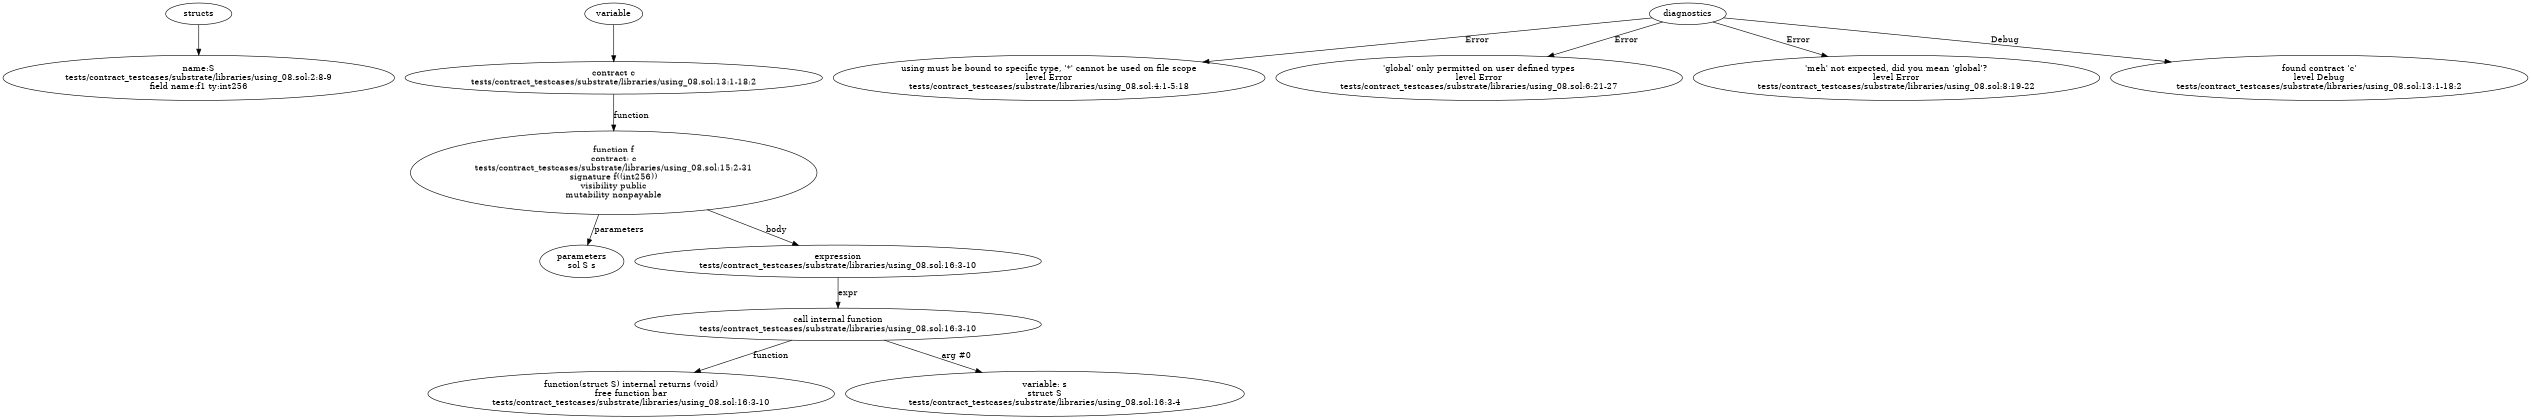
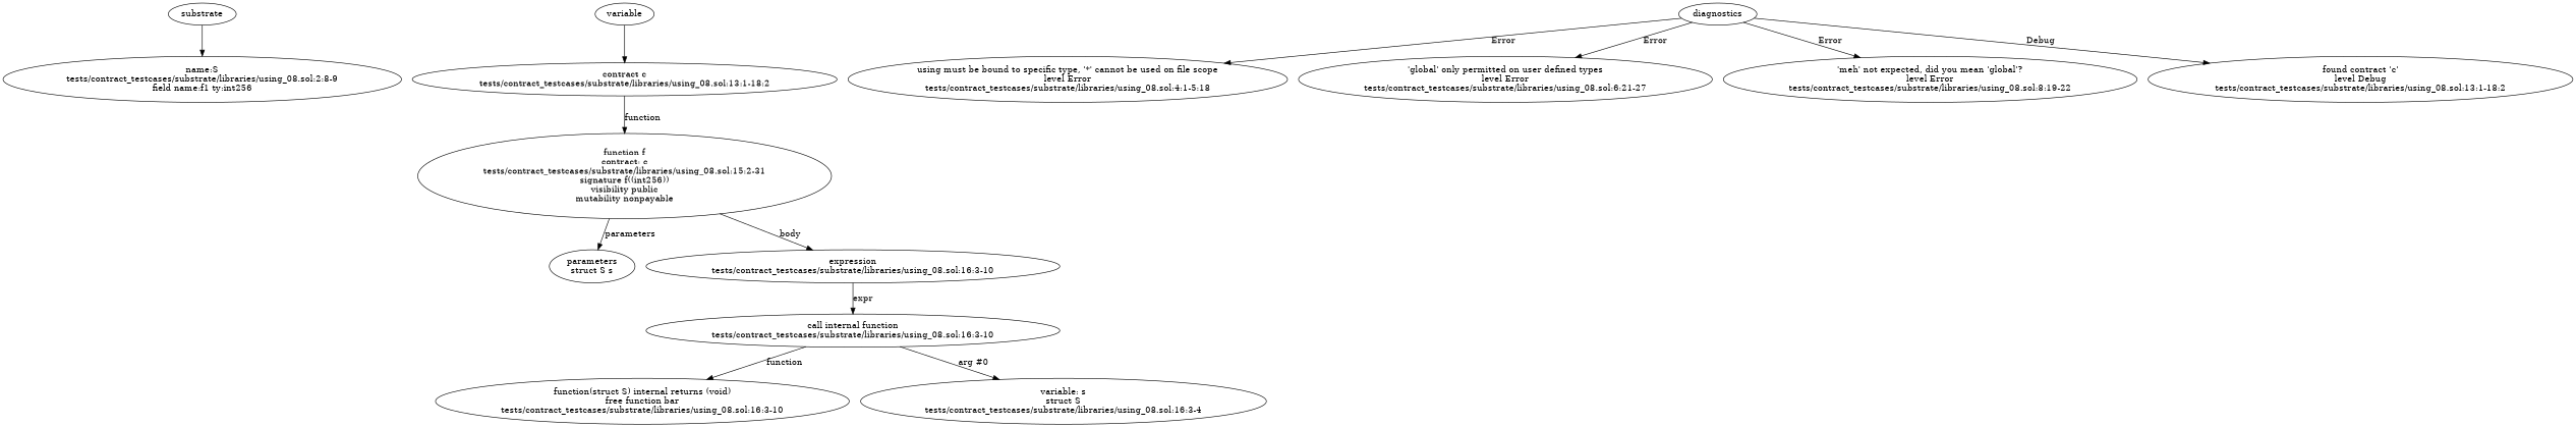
  strict digraph {
    n1 [label="name:S\ntests/contract_testcases/substrate/libraries/using_08.sol:2:8-9\nfield name:f1 ty:int256"]
    n2 [label="contract c\ntests/contract_testcases/substrate/libraries/using_08.sol:13:1-18:2"]
    n3 [label="function f\ncontract: c\ntests/contract_testcases/substrate/libraries/using_08.sol:15:2-31\nsignature f((int256))\nvisibility public\nmutability nonpayable"]
-   n4 [label="parameters\nsol S s"]
+   n4 [label="parameters\nstruct S s"]
    n5 [label="expression\ntests/contract_testcases/substrate/libraries/using_08.sol:16:3-10"]
    n6 [label="call internal function\ntests/contract_testcases/substrate/libraries/using_08.sol:16:3-10"]
    n7 [label="function(struct S) internal returns (void)\nfree function bar\ntests/contract_testcases/substrate/libraries/using_08.sol:16:3-10"]
    n8 [label="variable: s\nstruct S\ntests/contract_testcases/substrate/libraries/using_08.sol:16:3-4"]
    n9 [label="using must be bound to specific type, '*' cannot be used on file scope\nlevel Error\ntests/contract_testcases/substrate/libraries/using_08.sol:4:1-5:18"]
    n10 [label="'global' only permitted on user defined types\nlevel Error\ntests/contract_testcases/substrate/libraries/using_08.sol:6:21-27"]
    n11 [label="'meh' not expected, did you mean 'global'?\nlevel Error\ntests/contract_testcases/substrate/libraries/using_08.sol:8:19-22"]
    n12 [label="found contract 'c'\nlevel Debug\ntests/contract_testcases/substrate/libraries/using_08.sol:13:1-18:2"]
-   structs
+   structs [label=substrate]
    n14 [label=variable]
    diagnostics
    n2 -> n3 [label=function]
    n3 -> n4 [label=parameters]
    n3 -> n5 [label=body]
    n5 -> n6 [label=expr]
    n6 -> n7 [label=function]
    n6 -> n8 [label="arg #0"]
    structs -> n1
    n14 -> n2
    diagnostics -> n9 [label=Error]
    diagnostics -> n10 [label=Error]
    diagnostics -> n11 [label=Error]
    diagnostics -> n12 [label=Debug]
  }
